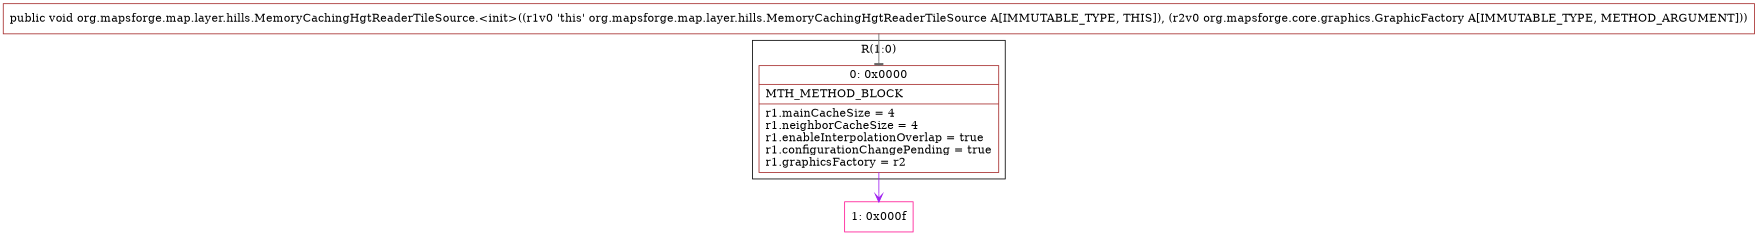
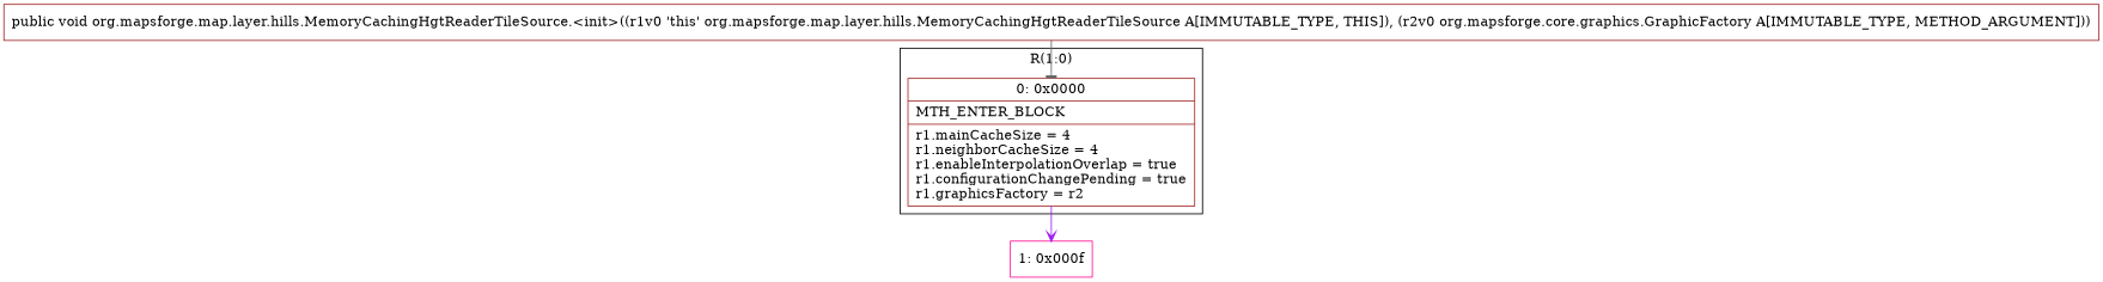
  digraph {
    node [color=brown shape=record]
-   n1 [label="{0\:\ 0x0000|MTH_METHOD_BLOCK\l|r1.mainCacheSize = 4\lr1.neighborCacheSize = 4\lr1.enableInterpolationOverlap = true\lr1.configurationChangePending = true\lr1.graphicsFactory = r2\l}"]
+   n1 [label="{0\:\ 0x0000|MTH_ENTER_BLOCK\l|r1.mainCacheSize = 4\lr1.neighborCacheSize = 4\lr1.enableInterpolationOverlap = true\lr1.configurationChangePending = true\lr1.graphicsFactory = r2\l}"]
    n2 [color=deeppink label="{1\:\ 0x000f}"]
    n3 [label="{public void org.mapsforge.map.layer.hills.MemoryCachingHgtReaderTileSource.\<init\>((r1v0 'this' org.mapsforge.map.layer.hills.MemoryCachingHgtReaderTileSource A[IMMUTABLE_TYPE, THIS]), (r2v0 org.mapsforge.core.graphics.GraphicFactory A[IMMUTABLE_TYPE, METHOD_ARGUMENT])) }"]
    subgraph cluster_1 {
      label="R(1:0)"
      n1
    }
    n1 -> n2 [color=purple arrowhead=vee]
    n3 -> n1 [color=gray40 arrowhead=tee]
  }
